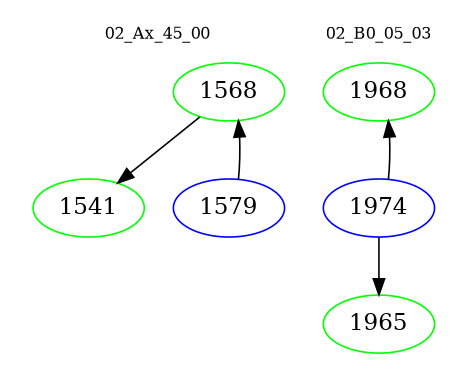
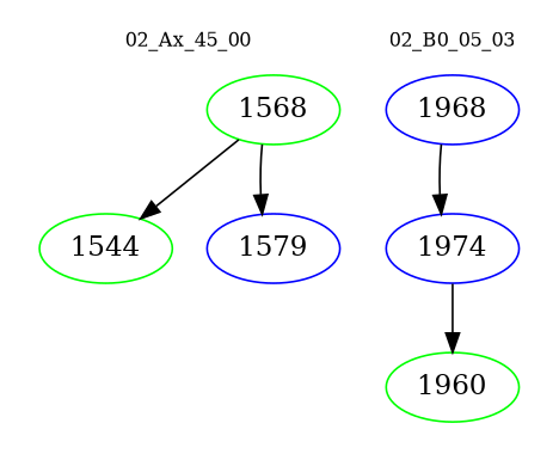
  digraph {
    node [color=green]
    edge [color=black]
    n1 [label=1568]
-   n2 [label=1541]
+   n2 [label=1544]
    n3 [color=blue label=1579]
-   n4 [label=1968]
-   n5 [label=1965]
+   n4 [color=blue label=1968]
+   n5 [label=1960]
    n6 [color=blue label=1974]
    subgraph cluster_1 {
      color=white
      fontsize=10
      label="02_Ax_45_00"
      n1
      n2
      n3
    }
    subgraph cluster_2 {
      color=white
      fontsize=10
      label="02_B0_05_03"
      n4
      n5
      n6
    }
    n1 -> n2
-   n3 -> n1
-   n6 -> n4
+   n1 -> n3
+   n4 -> n6
    n6 -> n5
  }
